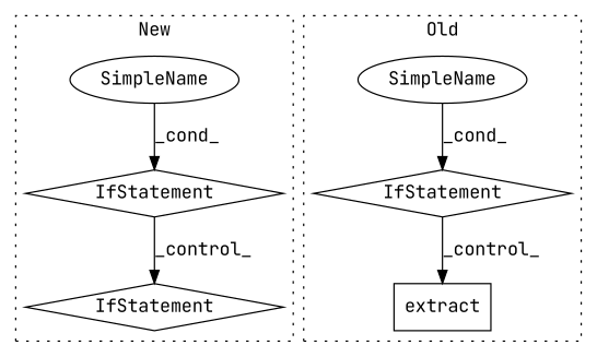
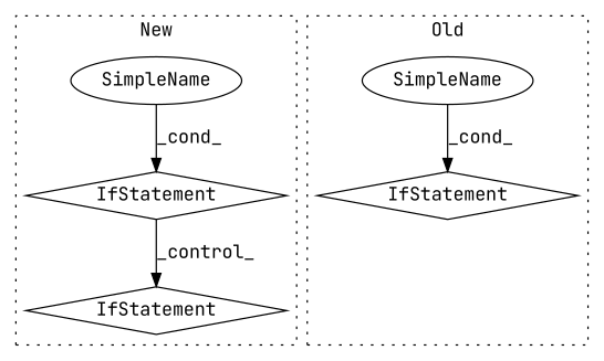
  digraph {
    fontname="JetBrains Mono"
    node [a=25 l="4,2" shape=diamond fontname="JetBrains Mono"]
    edge [fontname="JetBrains Mono"]
    n1 [label=IfStatement s="5034,5052"]
    n2 [a=42 label=SimpleName shape=ellipse l=""]
    n3 [label=IfStatement s="5215,5229"]
-   n4 [a=32 l="8,1" label=extract s="4353,4374" shape=box]
    n5 [label=IfStatement s="4087,4116"]
    n6 [a=42 label=SimpleName shape=ellipse l=""]
    subgraph cluster_1 {
      label=New
      style=dotted
      n1
      n2
      n3
    }
    subgraph cluster_2 {
      label=Old
      style=dotted
-     n4
      n5
      n6
    }
    n1 -> n3 [label=_control_]
    n2 -> n1 [label=_cond_]
-   n5 -> n4 [label=_control_]
    n6 -> n5 [label=_cond_]
  }
